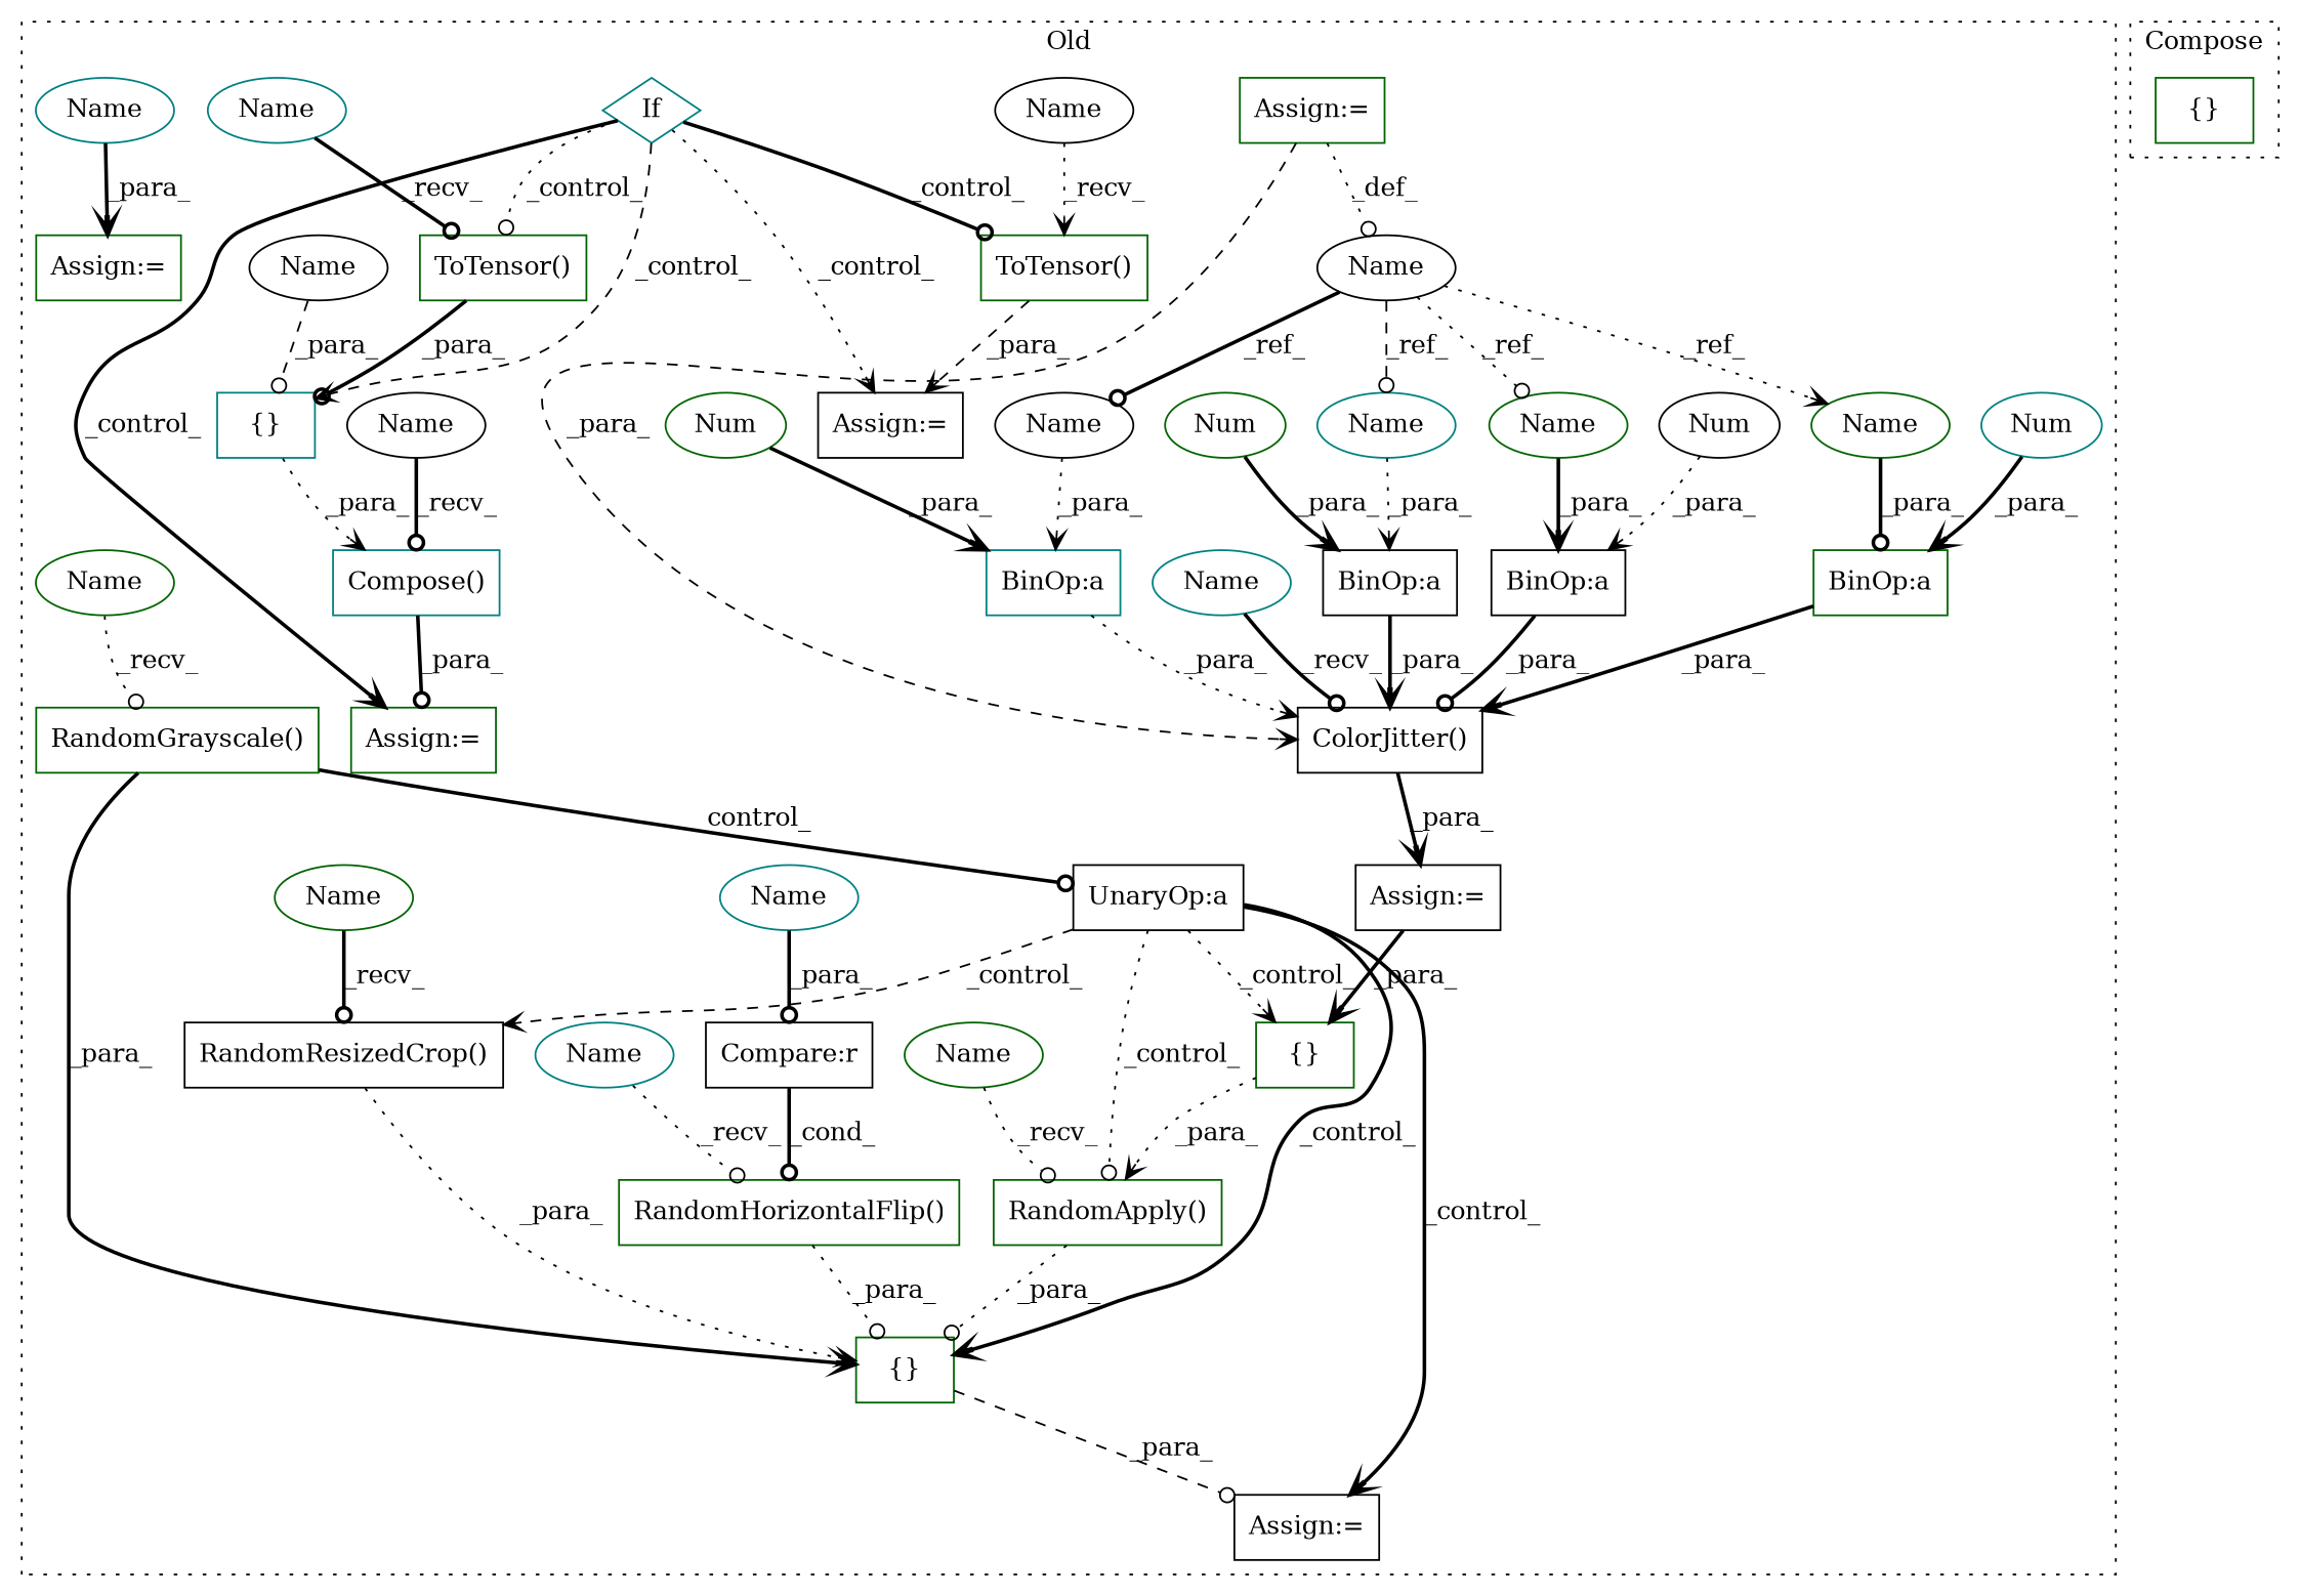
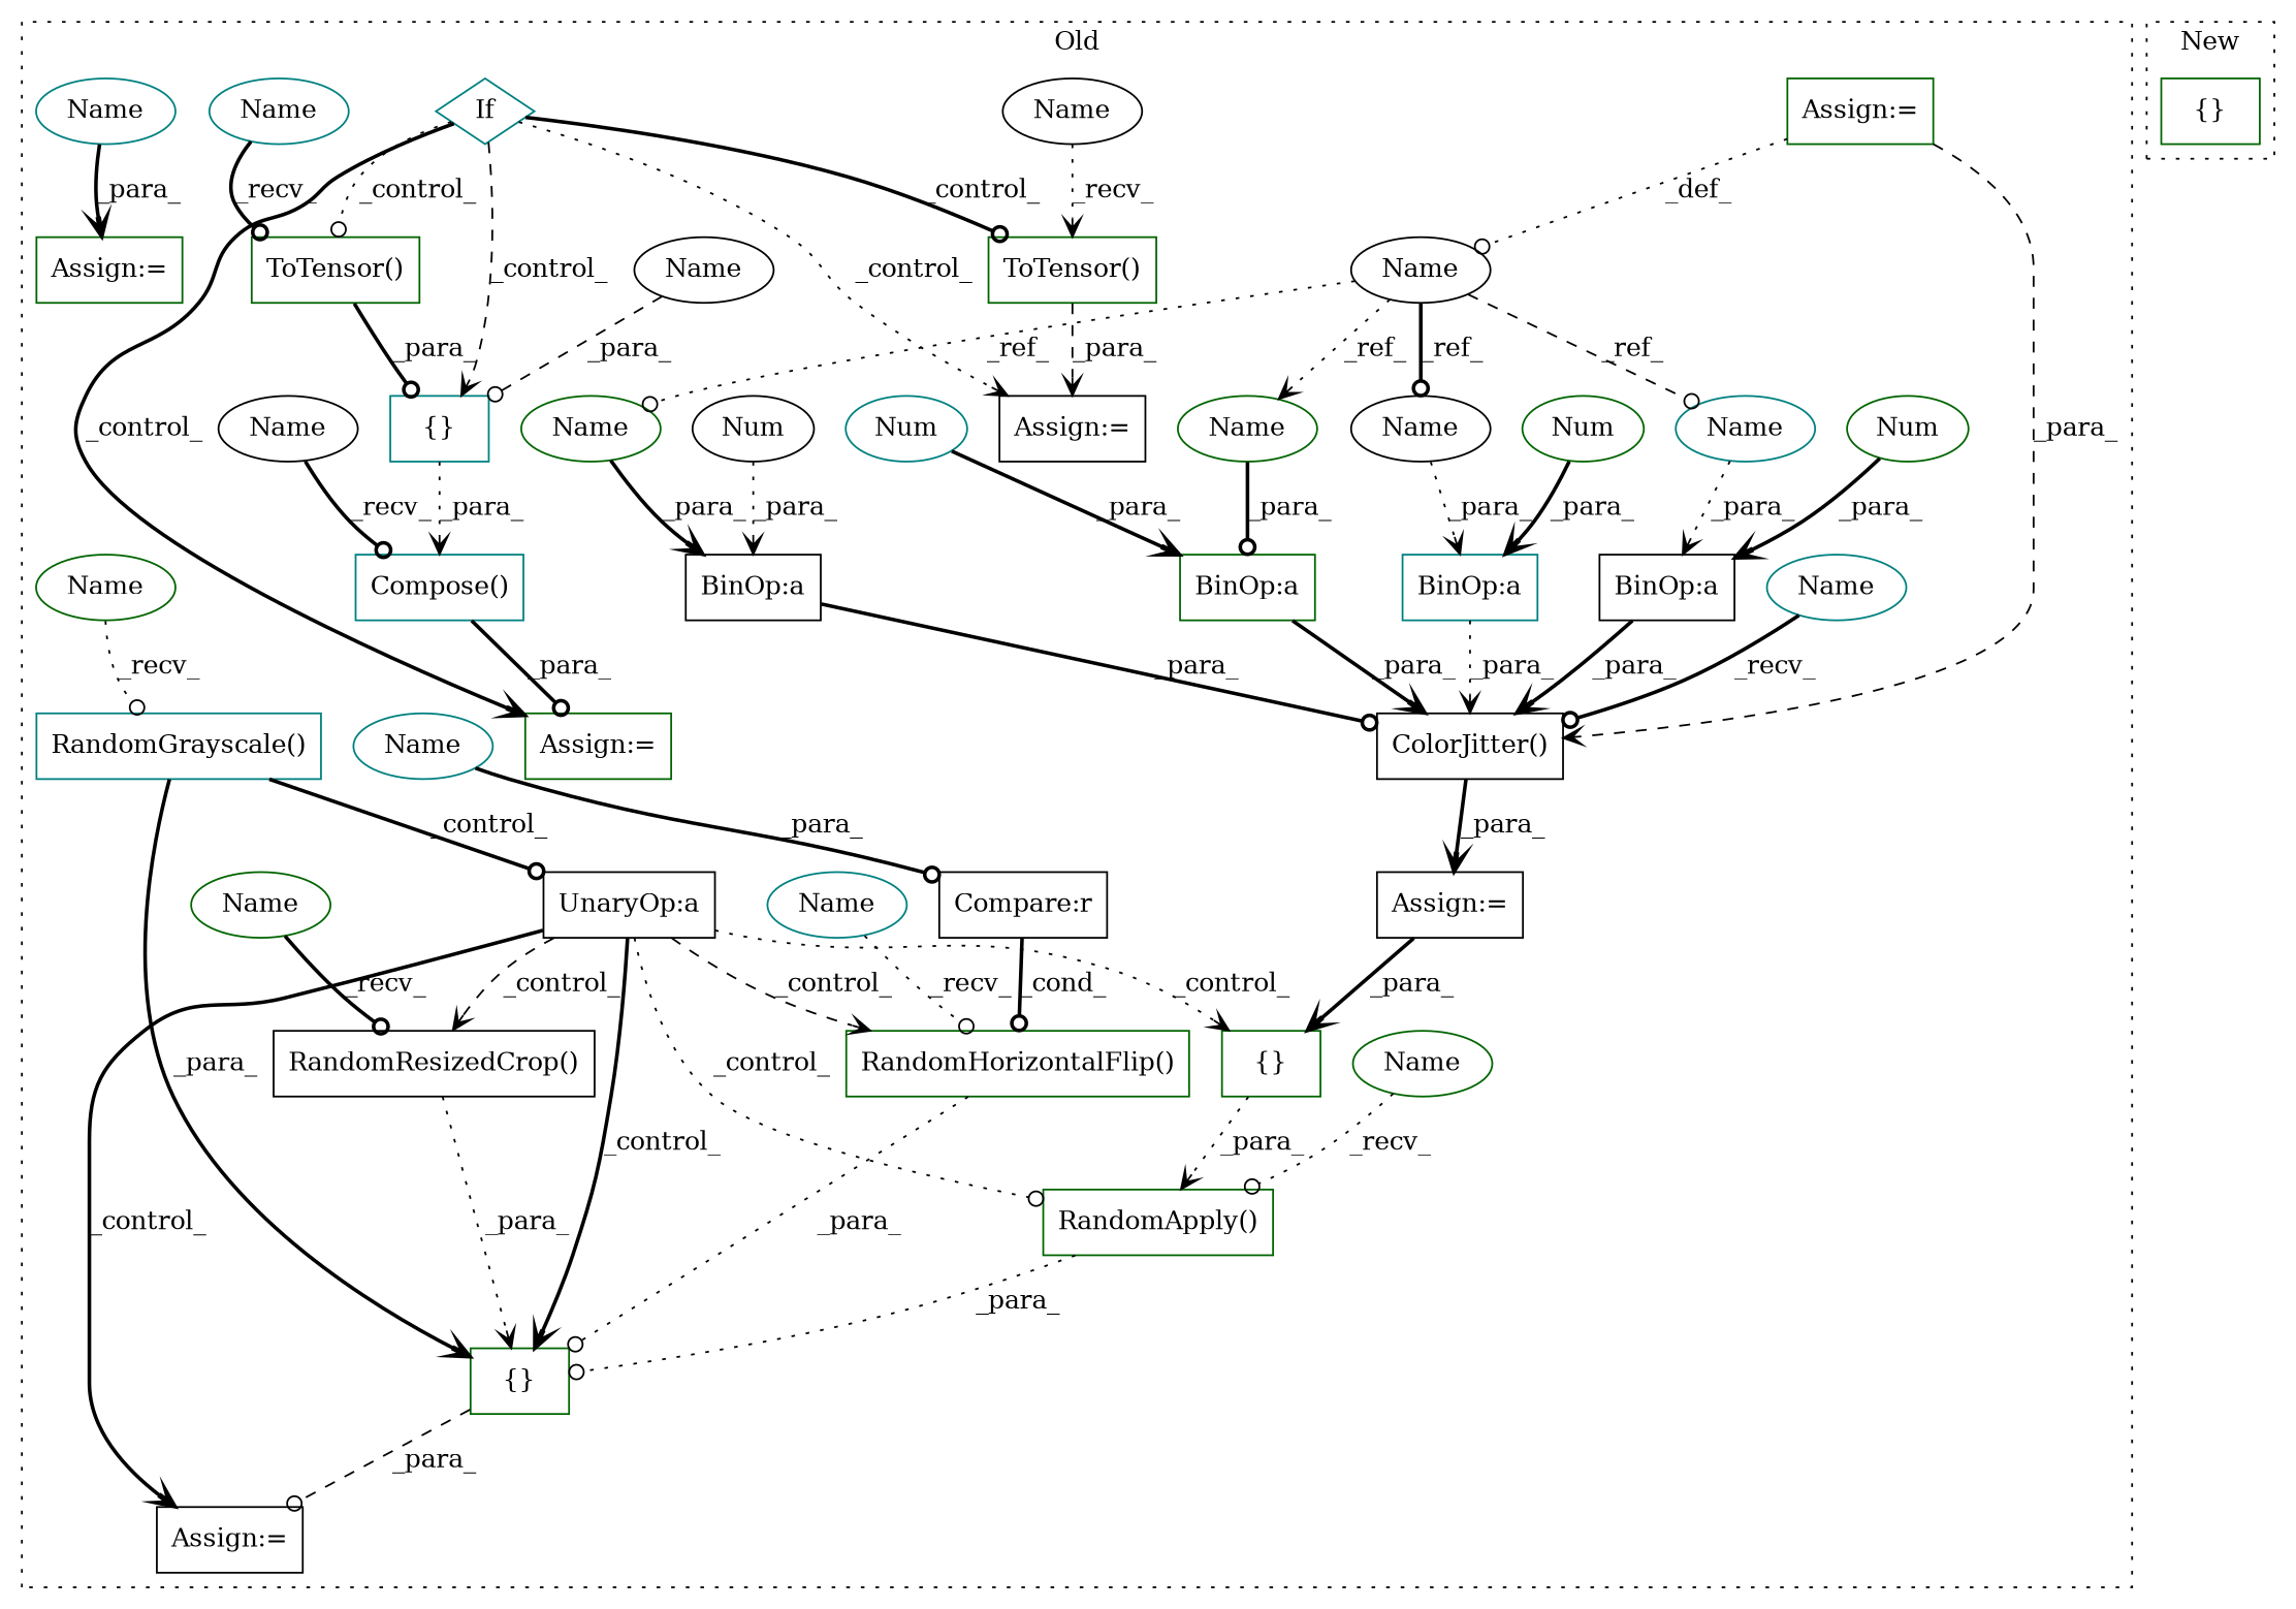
  digraph {
    node [a=87 color=darkgreen l=3 s=4757 shape=box]
    edge [arrowhead=vee style=bold]
    n1 [a=75 color=black l=52 label="RandomResizedCrop()"]
    n2 [a=59 l="18,0" label="{}" s="4739,4984"]
    n3 [a=68 color=black label="Assign:=" s=4736]
    n4 [a=75 l=38 label="RandomHorizontalFlip()" s=4827]
    n5 [a=75 l=21 label="ToTensor()" s=5350]
    n6 [a=59 color=teal l="1,0" label="{}" s="5349,5382"]
    n7 [a=96 color=teal label=If s=5212 shape=diamond]
    n8 [a=75 color=teal l="19,1" label="Compose()" s="5330,5383"]
    n9 [a=61 color=black l=18 label="UnaryOp:a" s=4689]
    n10 [a=82 color=black label="BinOp:a" s=4602]
    n11 [a=82 label="BinOp:a" s=4522]
    n12 [a=82 color=teal label="BinOp:a" s=4642]
    n13 [a=82 color=black label="BinOp:a" s=4562]
    n14 [a=40 color=black l=17 label="Compare:r" s=5215]
    n15 [a=59 l="1,0" label="{}" s="4906,4924"]
    n16 [a=75 l="23,8" label="RandomApply()" s="4883,4925"]
    n17 [color=black l=20 label=Name s=4339 shape=ellipse]
    n18 [a=75 color=black l="36,11" label="ColorJitter()" s="4483,4665"]
-   n19 [a=75 l=33 label="RandomGrayscale()" s=4951]
+   n19 [a=75 color=teal l=33 label="RandomGrayscale()" s=4951]
    n20 [a=76 color=teal label=Num s=4519 shape=ellipse]
    n21 [a=76 label=Num s=4599 shape=ellipse]
    n22 [a=76 color=black label=Num s=4559 shape=ellipse]
    n23 [a=76 label=Num s=4639 shape=ellipse]
    n24 [a=68 label="Assign:=" s=4359]
    n25 [a=68 label="Assign:=" s=4441]
    n26 [a=68 color=black label="Assign:=" s=5261]
    n27 [a=68 color=black label="Assign:=" s=4480]
    n28 [a=68 label="Assign:=" s=5327]
    n29 [a=75 l=21 label="ToTensor()" s=5264]
    n30 [l=20 label=Name s=4525 shape=ellipse]
    n31 [color=teal l=20 label=Name s=4605 shape=ellipse]
    n32 [l=20 label=Name s=4565 shape=ellipse]
    n33 [color=black l=20 label=Name s=4645 shape=ellipse]
    n34 [color=teal l=10 label=Name s=4483 shape=ellipse]
    n35 [l=10 label=Name shape=ellipse]
    n36 [color=black l=10 label=Name s=5330 shape=ellipse]
    n37 [color=teal l=10 label=Name s=5350 shape=ellipse]
    n38 [color=teal l=10 label=Name s=4827 shape=ellipse]
    n39 [l=10 label=Name s=4951 shape=ellipse]
    n40 [l=10 label=Name s=4883 shape=ellipse]
    n41 [color=black l=10 label=Name s=5264 shape=ellipse]
    n42 [color=teal l=9 label=Name s=5215 shape=ellipse]
    n43 [color=teal l=9 label=Name s=4444 shape=ellipse]
    n44 [color=black l=9 label=Name s=5373 shape=ellipse]
    n45 [a=59 l="1,0" label="{}" s="5216,5259"]
    subgraph cluster_1 {
      label=Old
      style=dotted
      n1
      n2
      n3
      n4
      n5
      n6
      n7
      n8
      n9
      n10
      n11
      n12
      n13
      n14
      n15
      n16
      n17
      n18
      n19
      n20
      n21
      n22
      n23
      n24
      n25
      n26
      n27
      n28
      n29
      n30
      n31
      n32
      n33
      n34
      n35
      n36
      n37
      n38
      n39
      n40
      n41
      n42
      n43
      n44
    }
    subgraph cluster_2 {
-     label=Compose
+     label=New
      style=dotted
      n45
    }
    n1 -> n2 [label=_para_ style=dotted]
    n2 -> n3 [arrowhead=odot label=_para_ style=dashed]
    n4 -> n2 [arrowhead=odot label=_para_ style=dotted]
    n5 -> n6 [arrowhead=odot label=_para_]
    n6 -> n8 [label=_para_ style=dotted]
    n7 -> n5 [arrowhead=odot label=_control_ style=dotted]
    n7 -> n6 [label=_control_ style=dashed]
    n7 -> n26 [label=_control_ style=dotted]
    n7 -> n28 [label=_control_]
    n7 -> n29 [arrowhead=odot label=_control_]
    n8 -> n28 [arrowhead=odot label=_para_]
    n9 -> n1 [label=_control_ style=dashed]
    n9 -> n2 [label=_control_]
    n9 -> n3 [label=_control_]
+   n9 -> n4 [label=_control_ style=dashed]
    n9 -> n15 [label=_control_ style=dotted]
    n9 -> n16 [arrowhead=odot label=_control_ style=dotted]
    n10 -> n18 [label=_para_]
    n11 -> n18 [label=_para_]
    n12 -> n18 [label=_para_ style=dotted]
    n13 -> n18 [arrowhead=odot label=_para_]
    n14 -> n4 [arrowhead=odot label=_cond_]
    n15 -> n16 [label=_para_ style=dotted]
    n16 -> n2 [arrowhead=odot label=_para_ style=dotted]
    n17 -> n30 [label=_ref_ style=dotted]
    n17 -> n31 [arrowhead=odot label=_ref_ style=dashed]
    n17 -> n32 [arrowhead=odot label=_ref_ style=dotted]
    n17 -> n33 [arrowhead=odot label=_ref_]
    n18 -> n27 [label=_para_]
    n19 -> n2 [label=_para_]
    n19 -> n9 [arrowhead=odot label=_control_]
    n20 -> n11 [label=_para_]
    n21 -> n10 [label=_para_]
    n22 -> n13 [label=_para_ style=dotted]
    n23 -> n12 [label=_para_]
    n24 -> n17 [arrowhead=odot label=_def_ style=dotted]
    n24 -> n18 [label=_para_ style=dashed]
    n27 -> n15 [label=_para_]
    n29 -> n26 [label=_para_ style=dashed]
    n30 -> n11 [arrowhead=odot label=_para_]
    n31 -> n10 [label=_para_ style=dotted]
    n32 -> n13 [label=_para_]
    n33 -> n12 [label=_para_ style=dotted]
    n34 -> n18 [arrowhead=odot label=_recv_]
    n35 -> n1 [arrowhead=odot label=_recv_]
    n36 -> n8 [arrowhead=odot label=_recv_]
    n37 -> n5 [arrowhead=odot label=_recv_]
    n38 -> n4 [arrowhead=odot label=_recv_ style=dotted]
    n39 -> n19 [arrowhead=odot label=_recv_ style=dotted]
    n40 -> n16 [arrowhead=odot label=_recv_ style=dotted]
    n41 -> n29 [label=_recv_ style=dotted]
    n42 -> n14 [arrowhead=odot label=_para_]
    n43 -> n25 [label=_para_]
    n44 -> n6 [arrowhead=odot label=_para_ style=dashed]
  }
